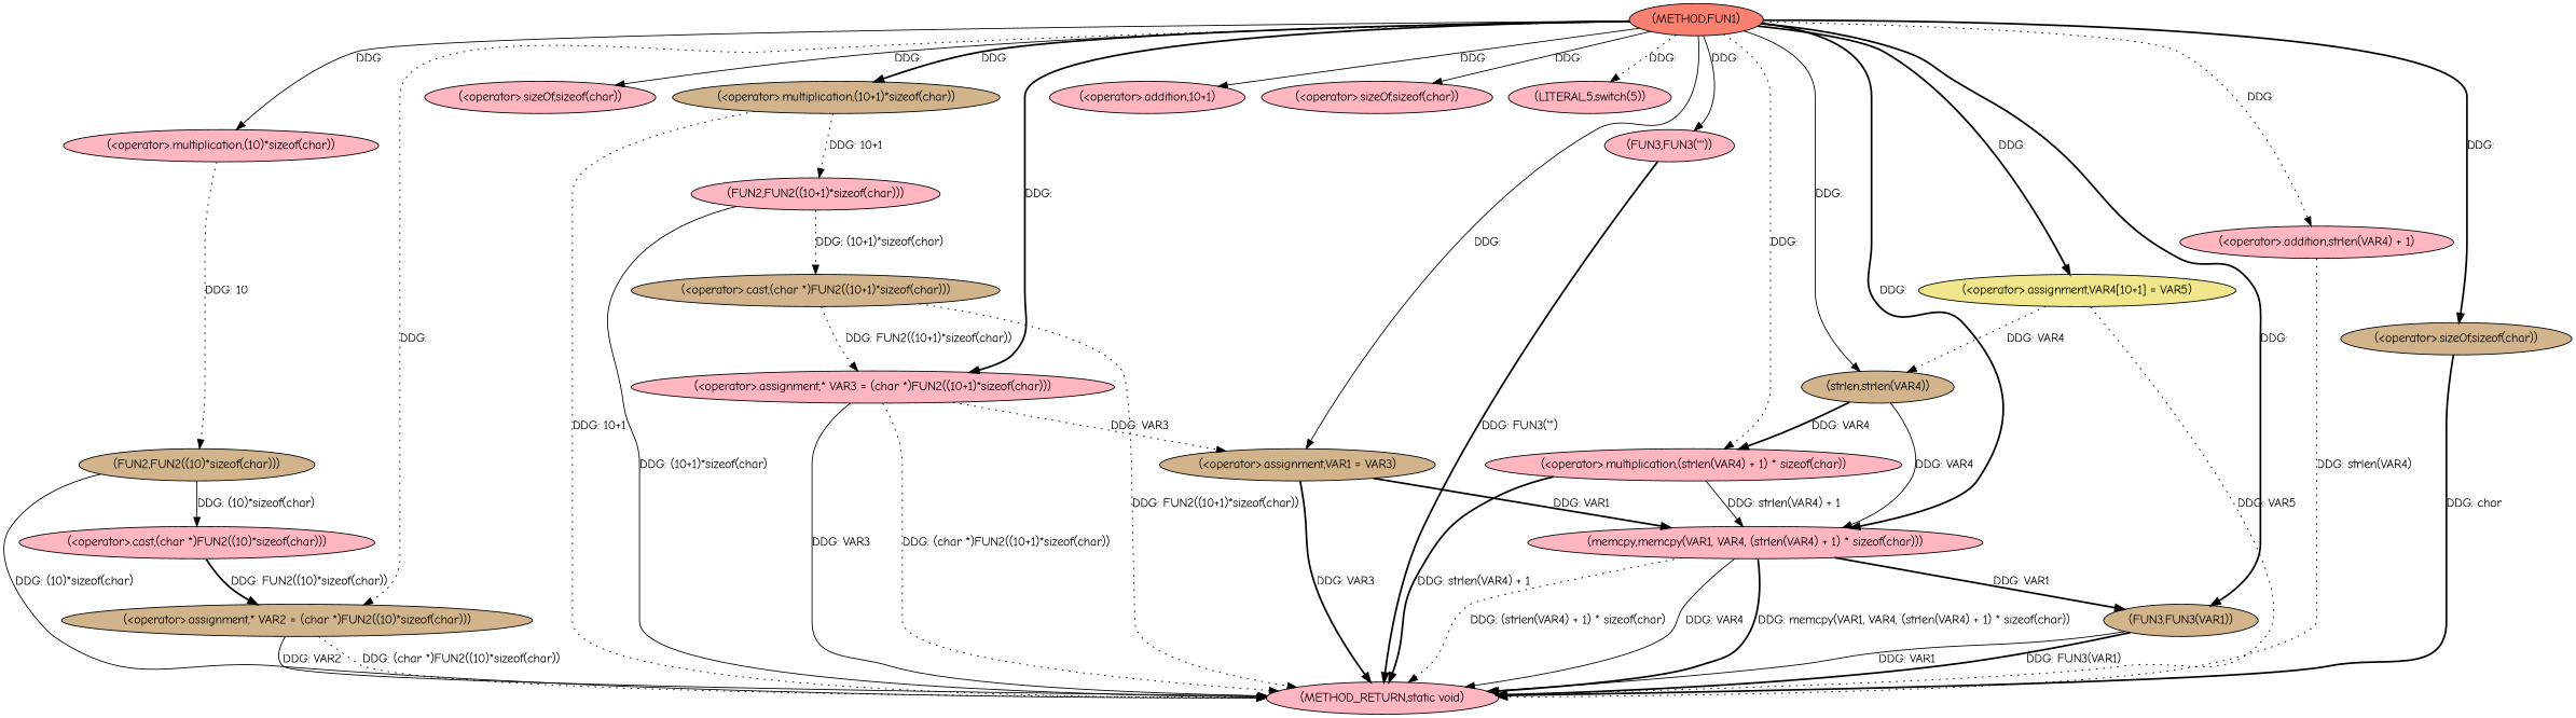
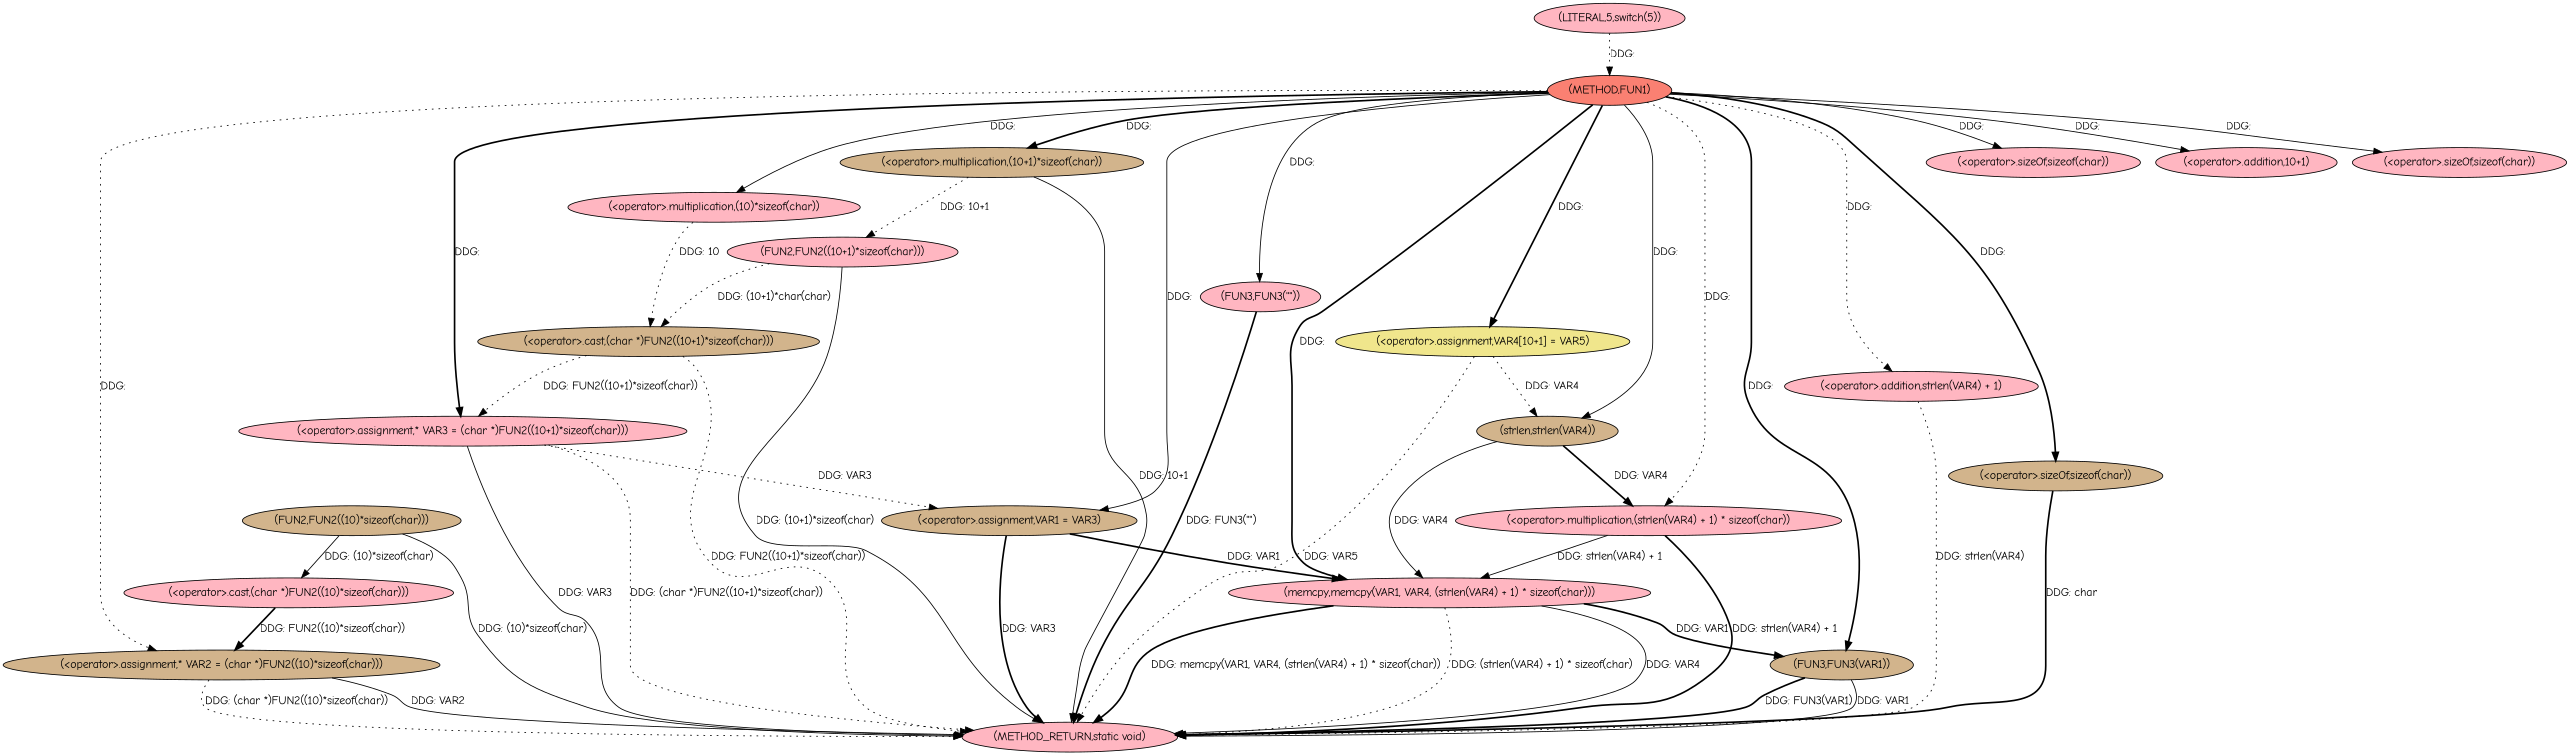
  digraph {
    fontname="Comic Neue"
    node [fillcolor=lightpink fontname="Comic Neue" style=filled]
    edge [fontname="Comic Neue" style=dotted]
    n1 [fillcolor=salmon label="(METHOD,FUN1)"]
    n2 [fillcolor=tan label="(<operator>.assignment,* VAR2 = (char *)FUN2((10)*sizeof(char)))"]
    n3 [label="(<operator>.multiplication,(10)*sizeof(char))"]
    n4 [label="(<operator>.sizeOf,sizeof(char))"]
    n5 [label="(<operator>.assignment,* VAR3 = (char *)FUN2((10+1)*sizeof(char)))"]
    n6 [fillcolor=tan label="(<operator>.multiplication,(10+1)*sizeof(char))"]
    n7 [label="(<operator>.addition,10+1)"]
    n8 [label="(<operator>.sizeOf,sizeof(char))"]
    n9 [label="(LITERAL,5,switch(5))"]
    n10 [label="(FUN3,FUN3(\"\"))"]
    n11 [fillcolor=tan label="(<operator>.assignment,VAR1 = VAR3)"]
    n12 [fillcolor=khaki label="(<operator>.assignment,VAR4[10+1] = VAR5)"]
    n13 [label="(memcpy,memcpy(VAR1, VAR4, (strlen(VAR4) + 1) * sizeof(char)))"]
    n14 [label="(<operator>.multiplication,(strlen(VAR4) + 1) * sizeof(char))"]
    n15 [label="(<operator>.addition,strlen(VAR4) + 1)"]
    n16 [fillcolor=tan label="(strlen,strlen(VAR4))"]
    n17 [fillcolor=tan label="(<operator>.sizeOf,sizeof(char))"]
    n18 [fillcolor=tan label="(FUN3,FUN3(VAR1))"]
    n19 [label="(METHOD_RETURN,static void)"]
    n20 [fillcolor=tan label="(FUN2,FUN2((10)*sizeof(char)))"]
    n21 [label="(FUN2,FUN2((10+1)*sizeof(char)))"]
    n22 [label="(<operator>.cast,(char *)FUN2((10)*sizeof(char)))"]
    n23 [fillcolor=tan label="(<operator>.cast,(char *)FUN2((10+1)*sizeof(char)))"]
    n1 -> n2 [label="DDG: "]
    n1 -> n3 [label="DDG: " style=solid]
    n1 -> n4 [label="DDG: " style=solid]
    n1 -> n5 [label="DDG: " style=bold]
    n1 -> n6 [label="DDG: " style=bold]
    n1 -> n7 [label="DDG: " style=solid]
    n1 -> n8 [label="DDG: " style=solid]
-   n1 -> n9 [label="DDG: "]
+   n9 -> n1 [label="DDG: "]
    n1 -> n10 [label="DDG: " style=solid]
    n1 -> n11 [label="DDG: " style=solid]
    n1 -> n12 [label="DDG: " style=bold]
    n1 -> n13 [label="DDG: " style=bold]
    n1 -> n14 [label="DDG: "]
    n1 -> n15 [label="DDG: "]
    n1 -> n16 [label="DDG: " style=solid]
    n1 -> n17 [label="DDG: " style=bold]
    n1 -> n18 [label="DDG: " style=bold]
    n2 -> n19 [label="DDG: VAR2" style=solid]
    n2 -> n19 [label="DDG: (char *)FUN2((10)*sizeof(char))"]
-   n3 -> n20 [label="DDG: 10"]
+   n3 -> n23 [label="DDG: 10"]
    n5 -> n11 [label="DDG: VAR3"]
    n5 -> n19 [label="DDG: VAR3" style=solid]
    n5 -> n19 [label="DDG: (char *)FUN2((10+1)*sizeof(char))"]
-   n6 -> n19 [label="DDG: 10+1"]
+   n6 -> n19 [label="DDG: 10+1" style=solid]
    n6 -> n21 [label="DDG: 10+1"]
    n10 -> n19 [label="DDG: FUN3(\"\")" style=bold]
    n11 -> n13 [label="DDG: VAR1" style=bold]
    n11 -> n19 [label="DDG: VAR3" style=bold]
    n12 -> n16 [label="DDG: VAR4"]
    n12 -> n19 [label="DDG: VAR5"]
    n13 -> n18 [label="DDG: VAR1" style=bold]
    n13 -> n19 [label="DDG: memcpy(VAR1, VAR4, (strlen(VAR4) + 1) * sizeof(char))" style=bold]
    n13 -> n19 [label="DDG: (strlen(VAR4) + 1) * sizeof(char)"]
    n13 -> n19 [label="DDG: VAR4" style=solid]
    n14 -> n13 [label="DDG: strlen(VAR4) + 1" style=solid]
    n14 -> n19 [label="DDG: strlen(VAR4) + 1" style=bold]
    n15 -> n19 [label="DDG: strlen(VAR4)"]
    n16 -> n13 [label="DDG: VAR4" style=solid]
    n16 -> n14 [label="DDG: VAR4" style=bold]
    n17 -> n19 [label="DDG: char" style=bold]
    n18 -> n19 [label="DDG: FUN3(VAR1)" style=bold]
    n18 -> n19 [label="DDG: VAR1" style=solid]
    n20 -> n19 [label="DDG: (10)*sizeof(char)" style=solid]
    n20 -> n22 [label="DDG: (10)*sizeof(char)" style=solid]
    n21 -> n19 [label="DDG: (10+1)*sizeof(char)" style=solid]
-   n21 -> n23 [label="DDG: (10+1)*sizeof(char)"]
+   n21 -> n23 [label="DDG: (10+1)*char(char)"]
    n22 -> n2 [label="DDG: FUN2((10)*sizeof(char))" style=bold]
    n23 -> n5 [label="DDG: FUN2((10+1)*sizeof(char))"]
    n23 -> n19 [label="DDG: FUN2((10+1)*sizeof(char))"]
  }
